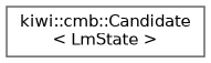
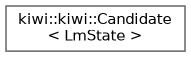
  digraph {
    rankdir=LR
-   n1 [color=grey40 fillcolor=white fontname=Helvetica fontsize=10 height=0.2 label="kiwi::cmb::Candidate\l\< LmState \>" shape=box style=filled width=0.4]
+   n1 [color=grey40 fillcolor=white fontname=Helvetica fontsize=10 height=0.2 label="kiwi::kiwi::Candidate\l\< LmState \>" shape=box style=filled width=0.4]
  }
